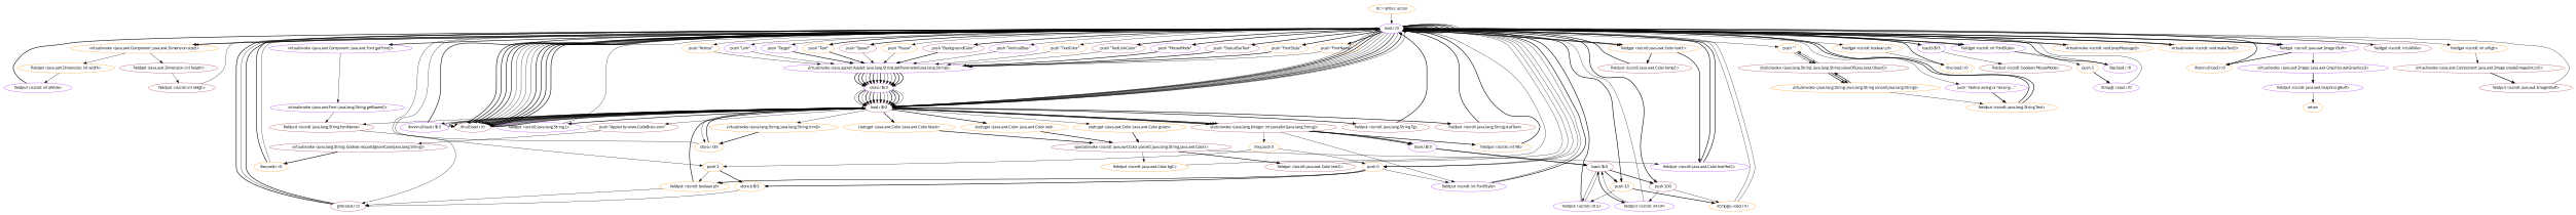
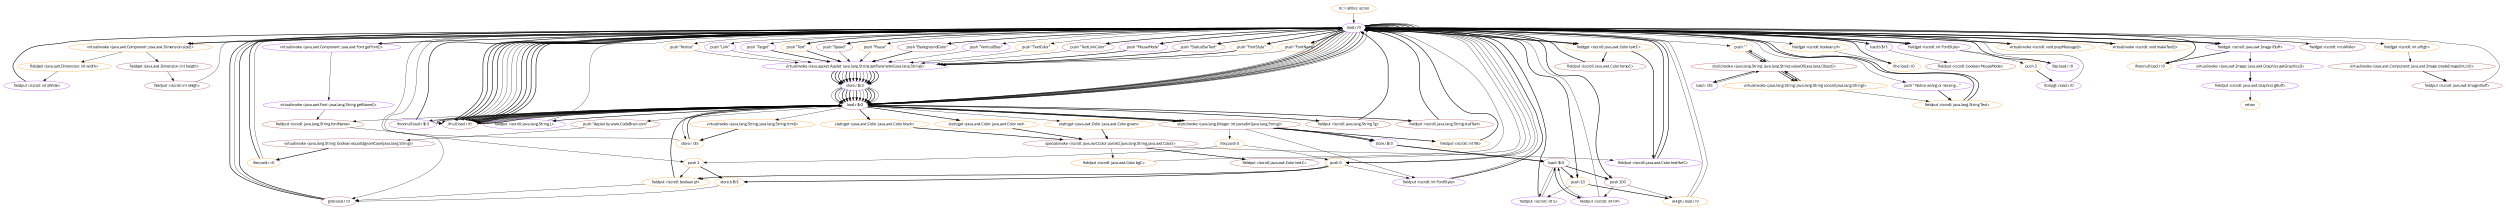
  digraph {
    fontname="IBM Plex Sans"
    node [color=darkorange fontname="IBM Plex Sans"]
    edge [fontname="IBM Plex Sans" style=solid]
    "load.r r0" [color=purple]
    "r0 := @this: iscroll"
    "virtualinvoke <java.awt.Component: java.awt.Dimension size()>"
    "push \"Notice\""
    "load.r $r3" [color=brown]
    "push 0"
    "push 1"
    "push \"Link\"" [color=purple]
    "push \"Target\"" [color=purple]
    "push \"Text\""
    "push \" \""
    "fieldget <iscroll: boolean pf>"
    "push \" Notice wrong or missing... \"" [color=purple]
    "push \"Speed\"" [color=brown]
    "push 10"
    "push \"Pause\""
    "push 100" [color=brown]
    "push \"BackgroundColor\"" [color=brown]
    "push \"VerticalBias\"" [color=purple]
    "push \"TextColor\""
    "fieldget <iscroll: java.awt.Color textC>"
    "push \"TextLinkColor\"" [color=brown]
    "push \"MouseMode\"" [color=purple]
    "load.b $r3" [color=purple]
    "push \"StatusBarText\"" [color=brown]
    "push \"FontStyle\""
    "fieldget <iscroll: int FontStyle>" [color=purple]
    "push \"FontName\""
    "virtualinvoke <iscroll: void prepMessage()>"
    "virtualinvoke <iscroll: void makeText()>"
    "fieldget <iscroll: java.awt.Image iBuff>" [color=purple]
    "fieldget <iscroll: int aWide>" [color=brown]
    "fieldget <iscroll: int aHigh>"
    "virtualinvoke <java.awt.Component: java.awt.Font getFont()>" [color=purple]
    "fieldget <java.awt.Dimension: int width>"
    "fieldget <java.awt.Dimension: int height>" [color=brown]
    "virtualinvoke <java.applet.Applet: java.lang.String getParameter(java.lang.String)>" [color=purple]
    "ifnonnull load.r $r3" [color=purple]
    "ifnull load.r r0" [color=brown]
    "push \"Applet by www.CodeBrain.com\"" [color=brown]
    "fieldput <iscroll: java.lang.String L>" [color=purple]
    "fieldput <iscroll: java.lang.String Tg>" [color=brown]
    "store.r r35"
    "virtualinvoke <java.lang.String: java.lang.String trim()>"
    "staticinvoke <java.lang.Integer: int parseInt(java.lang.String)>" [color=brown]
    "staticget <java.awt.Color: java.awt.Color black>"
    "staticget <java.awt.Color: java.awt.Color red>"
    "staticget <java.awt.Color: java.awt.Color green>"
    "fieldput <iscroll: java.lang.String statText>" [color=brown]
    "fieldput <iscroll: java.lang.String fontName>" [color=brown]
    "fieldput <iscroll: boolean pf>"
    "store.b $r3"
    "fieldput <iscroll: int FontStyle>" [color=purple]
    "staticinvoke <java.lang.String: java.lang.String valueOf(java.lang.Object)>" [color=brown]
    "ifne load.r r0"
    "fieldput <iscroll: java.lang.String Text>"
    "fieldput <iscroll: int S>" [color=purple]
-   "ifcmpge.i load.r r0"
+   "ifcmpge.i load.r r0" [label="aHigh.i load.r r0"]
    "fieldput <iscroll: int RP>" [color=purple]
    "fieldput <iscroll: java.awt.Color textHotC>" [color=purple]
    "fieldput <iscroll: java.awt.Color tempC>" [color=brown]
    "fieldput <iscroll: boolean MouseMode>" [color=brown]
    "push 3"
    "ifge load.r r0" [color=purple]
    "ifnonnull load.r r0"
    "virtualinvoke <java.awt.Image: java.awt.Graphics getGraphics()>" [color=purple]
    "virtualinvoke <java.awt.Component: java.awt.Image createImage(int,int)>" [color=brown]
    "virtualinvoke <java.awt.Font: java.lang.String getName()>" [color=purple]
    "fieldput <iscroll: int aWide>" [color=purple]
    "fieldput <iscroll: int aHigh>" [color=brown]
    "store.r $r3" [color=purple]
    "virtualinvoke <java.lang.String: boolean equalsIgnoreCase(java.lang.String)>" [color=brown]
    "store.i $r3" [color=purple]
    "fieldput <iscroll: int VB>"
    "ifeq push 0"
    "specialinvoke <iscroll: java.awt.Color parseC(java.lang.String,java.awt.Color)>" [color=brown]
    "goto load.r r0" [color=brown]
    n78 [label="ifeq void.r r0"]
+   "load.r r35" [color=purple]
    "virtualinvoke <java.lang.String: java.lang.String concat(java.lang.String)>"
    "load.i $r3" [color=brown]
    "fieldput <iscroll: java.awt.Color bgC>"
    "fieldput <iscroll: java.awt.Color textC>" [color=brown]
    "ifcmpgt.i load.r r0" [color=purple]
    "fieldput <iscroll: java.awt.Graphics gBuff>" [color=purple]
    "fieldput <iscroll: java.awt.Image iBuff>" [color=brown]
    return
    "load.r r0" -> "load.r r0" [style=bold]
    "load.r r0" -> "load.r r0"
    "load.r r0" -> "load.r r0"
    "load.r r0" -> "load.r r0"
    "load.r r0" -> "load.r r0" [style=bold]
    "load.r r0" -> "load.r r0"
    "load.r r0" -> "load.r r0" [style=bold]
    "load.r r0" -> "load.r r0"
    "load.r r0" -> "load.r r0" [style=bold]
    "load.r r0" -> "load.r r0" [style=bold]
    "load.r r0" -> "load.r r0"
    "load.r r0" -> "virtualinvoke <java.awt.Component: java.awt.Dimension size()>" [style=bold]
    "load.r r0" -> "virtualinvoke <java.awt.Component: java.awt.Dimension size()>"
    "load.r r0" -> "push \"Notice\""
    "load.r r0" -> "load.r $r3"
    "load.r r0" -> "load.r $r3" [style=bold]
    "load.r r0" -> "load.r $r3" [style=bold]
    "load.r r0" -> "load.r $r3"
    "load.r r0" -> "load.r $r3"
    "load.r r0" -> "load.r $r3"
    "load.r r0" -> "load.r $r3"
    "load.r r0" -> "load.r $r3" [style=bold]
    "load.r r0" -> "load.r $r3"
    "load.r r0" -> "load.r $r3" [style=bold]
    "load.r r0" -> "load.r $r3"
    "load.r r0" -> "push 0"
    "load.r r0" -> "push 0"
    "load.r r0" -> "push 0"
    "load.r r0" -> "push 1"
    "load.r r0" -> "push \"Link\""
    "load.r r0" -> "push \"Target\""
    "load.r r0" -> "push \"Text\"" [style=bold]
    "load.r r0" -> "push \" \""
    "load.r r0" -> "fieldget <iscroll: boolean pf>"
    "load.r r0" -> "push \" Notice wrong or missing... \""
    "load.r r0" -> "push \"Speed\"" [style=bold]
    "load.r r0" -> "push 10" [style=bold]
    "load.r r0" -> "push \"Pause\""
    "load.r r0" -> "push 100" [style=bold]
    "load.r r0" -> "push \"BackgroundColor\"" [style=bold]
    "load.r r0" -> "push \"VerticalBias\""
    "load.r r0" -> "push \"TextColor\""
    "load.r r0" -> "fieldget <iscroll: java.awt.Color textC>" [style=bold]
    "load.r r0" -> "fieldget <iscroll: java.awt.Color textC>" [style=bold]
    "load.r r0" -> "push \"TextLinkColor\"" [style=bold]
    "load.r r0" -> "push \"MouseMode\"" [style=bold]
    "load.r r0" -> "load.b $r3" [style=bold]
    "load.r r0" -> "push \"StatusBarText\"" [style=bold]
    "load.r r0" -> "push \"FontStyle\"" [style=bold]
    "load.r r0" -> "fieldget <iscroll: int FontStyle>" [style=bold]
    "load.r r0" -> "fieldget <iscroll: int FontStyle>" [style=bold]
    "load.r r0" -> "push \"FontName\"" [style=bold]
    "load.r r0" -> "virtualinvoke <iscroll: void prepMessage()>" [style=bold]
    "load.r r0" -> "virtualinvoke <iscroll: void makeText()>" [style=bold]
    "load.r r0" -> "fieldget <iscroll: java.awt.Image iBuff>" [style=bold]
    "load.r r0" -> "fieldget <iscroll: java.awt.Image iBuff>" [style=bold]
    "load.r r0" -> "fieldget <iscroll: int aWide>"
    "load.r r0" -> "fieldget <iscroll: int aHigh>"
    "load.r r0" -> "virtualinvoke <java.awt.Component: java.awt.Font getFont()>" [style=bold]
    "r0 := @this: iscroll" -> "load.r r0"
    "virtualinvoke <java.awt.Component: java.awt.Dimension size()>" -> "fieldget <java.awt.Dimension: int width>"
    "virtualinvoke <java.awt.Component: java.awt.Dimension size()>" -> "fieldget <java.awt.Dimension: int height>"
    "push \"Notice\"" -> "virtualinvoke <java.applet.Applet: java.lang.String getParameter(java.lang.String)>"
    "load.r $r3" -> "ifnonnull load.r $r3"
    "load.r $r3" -> "ifnull load.r r0"
    "load.r $r3" -> "ifnull load.r r0" [style=bold]
    "load.r $r3" -> "ifnull load.r r0"
    "load.r $r3" -> "ifnull load.r r0" [style=bold]
    "load.r $r3" -> "ifnull load.r r0"
    "load.r $r3" -> "ifnull load.r r0"
    "load.r $r3" -> "ifnull load.r r0"
    "load.r $r3" -> "ifnull load.r r0" [style=bold]
    "load.r $r3" -> "ifnull load.r r0" [style=bold]
    "load.r $r3" -> "ifnull load.r r0" [style=bold]
    "load.r $r3" -> "ifnull load.r r0"
    "load.r $r3" -> "ifnull load.r r0" [style=bold]
    "load.r $r3" -> "ifnull load.r r0"
    "load.r $r3" -> "ifnull load.r r0"
    "load.r $r3" -> "push \"Applet by www.CodeBrain.com\""
    "load.r $r3" -> "fieldput <iscroll: java.lang.String L>" [style=bold]
    "load.r $r3" -> "fieldput <iscroll: java.lang.String Tg>" [style=bold]
    "load.r $r3" -> "store.r r35"
    "load.r $r3" -> "virtualinvoke <java.lang.String: java.lang.String trim()>"
    "load.r $r3" -> "staticinvoke <java.lang.Integer: int parseInt(java.lang.String)>" [style=bold]
    "load.r $r3" -> "staticinvoke <java.lang.Integer: int parseInt(java.lang.String)>"
    "load.r $r3" -> "staticinvoke <java.lang.Integer: int parseInt(java.lang.String)>"
    "load.r $r3" -> "staticinvoke <java.lang.Integer: int parseInt(java.lang.String)>" [style=bold]
    "load.r $r3" -> "staticinvoke <java.lang.Integer: int parseInt(java.lang.String)>"
    "load.r $r3" -> "staticget <java.awt.Color: java.awt.Color black>" [style=bold]
    "load.r $r3" -> "staticget <java.awt.Color: java.awt.Color red>" [style=bold]
    "load.r $r3" -> "staticget <java.awt.Color: java.awt.Color green>"
    "load.r $r3" -> "fieldput <iscroll: java.lang.String statText>" [style=bold]
    "load.r $r3" -> "fieldput <iscroll: java.lang.String fontName>"
    "push 0" -> "fieldput <iscroll: boolean pf>"
    "push 0" -> "fieldput <iscroll: boolean pf>"
    "push 0" -> "store.b $r3" [style=bold]
    "push 0" -> "fieldput <iscroll: int FontStyle>"
    "push 1" -> "fieldput <iscroll: boolean pf>"
    "push 1" -> "store.b $r3" [style=bold]
    "push \"Link\"" -> "virtualinvoke <java.applet.Applet: java.lang.String getParameter(java.lang.String)>"
    "push \"Target\"" -> "virtualinvoke <java.applet.Applet: java.lang.String getParameter(java.lang.String)>" [style=bold]
    "push \"Text\"" -> "virtualinvoke <java.applet.Applet: java.lang.String getParameter(java.lang.String)>" [style=bold]
    "push \" \"" -> "staticinvoke <java.lang.String: java.lang.String valueOf(java.lang.Object)>"
    "push \" \"" -> "staticinvoke <java.lang.String: java.lang.String valueOf(java.lang.Object)>" [style=bold]
    "fieldget <iscroll: boolean pf>" -> "ifne load.r r0"
    "push \" Notice wrong or missing... \"" -> "fieldput <iscroll: java.lang.String Text>" [style=bold]
    "push \"Speed\"" -> "virtualinvoke <java.applet.Applet: java.lang.String getParameter(java.lang.String)>"
    "push 10" -> "fieldput <iscroll: int S>"
    "push 10" -> "ifcmpge.i load.r r0" [style=bold]
    "push \"Pause\"" -> "virtualinvoke <java.applet.Applet: java.lang.String getParameter(java.lang.String)>"
    "push 100" -> "ifcmpge.i load.r r0"
    "push 100" -> "fieldput <iscroll: int RP>"
    "push \"BackgroundColor\"" -> "virtualinvoke <java.applet.Applet: java.lang.String getParameter(java.lang.String)>" [style=bold]
    "push \"VerticalBias\"" -> "virtualinvoke <java.applet.Applet: java.lang.String getParameter(java.lang.String)>"
    "push \"TextColor\"" -> "virtualinvoke <java.applet.Applet: java.lang.String getParameter(java.lang.String)>"
    "fieldget <iscroll: java.awt.Color textC>" -> "fieldput <iscroll: java.awt.Color textHotC>" [style=bold]
    "fieldget <iscroll: java.awt.Color textC>" -> "fieldput <iscroll: java.awt.Color tempC>" [style=bold]
    "push \"TextLinkColor\"" -> "virtualinvoke <java.applet.Applet: java.lang.String getParameter(java.lang.String)>"
    "push \"MouseMode\"" -> "virtualinvoke <java.applet.Applet: java.lang.String getParameter(java.lang.String)>" [style=bold]
    "load.b $r3" -> "fieldput <iscroll: boolean MouseMode>"
    "push \"StatusBarText\"" -> "virtualinvoke <java.applet.Applet: java.lang.String getParameter(java.lang.String)>" [style=bold]
    "push \"FontStyle\"" -> "virtualinvoke <java.applet.Applet: java.lang.String getParameter(java.lang.String)>" [style=bold]
    "fieldget <iscroll: int FontStyle>" -> "push 3"
    "fieldget <iscroll: int FontStyle>" -> "ifge load.r r0"
    "push \"FontName\"" -> "virtualinvoke <java.applet.Applet: java.lang.String getParameter(java.lang.String)>"
    "virtualinvoke <iscroll: void prepMessage()>" -> "load.r r0"
    "virtualinvoke <iscroll: void makeText()>" -> "load.r r0" [style=bold]
    "fieldget <iscroll: java.awt.Image iBuff>" -> "ifnonnull load.r r0" [style=bold]
    "fieldget <iscroll: java.awt.Image iBuff>" -> "virtualinvoke <java.awt.Image: java.awt.Graphics getGraphics()>"
    "fieldget <iscroll: int aWide>" -> "load.r r0"
    "fieldget <iscroll: int aHigh>" -> "virtualinvoke <java.awt.Component: java.awt.Image createImage(int,int)>"
    "virtualinvoke <java.awt.Component: java.awt.Font getFont()>" -> "virtualinvoke <java.awt.Font: java.lang.String getName()>"
    "fieldget <java.awt.Dimension: int width>" -> "fieldput <iscroll: int aWide>"
    "fieldget <java.awt.Dimension: int height>" -> "fieldput <iscroll: int aHigh>"
    "virtualinvoke <java.applet.Applet: java.lang.String getParameter(java.lang.String)>" -> "store.r $r3" [style=bold]
    "virtualinvoke <java.applet.Applet: java.lang.String getParameter(java.lang.String)>" -> "store.r $r3" [style=bold]
    "virtualinvoke <java.applet.Applet: java.lang.String getParameter(java.lang.String)>" -> "store.r $r3" [style=bold]
    "virtualinvoke <java.applet.Applet: java.lang.String getParameter(java.lang.String)>" -> "store.r $r3"
    "virtualinvoke <java.applet.Applet: java.lang.String getParameter(java.lang.String)>" -> "store.r $r3" [style=bold]
    "virtualinvoke <java.applet.Applet: java.lang.String getParameter(java.lang.String)>" -> "store.r $r3" [style=bold]
    "virtualinvoke <java.applet.Applet: java.lang.String getParameter(java.lang.String)>" -> "store.r $r3"
    "virtualinvoke <java.applet.Applet: java.lang.String getParameter(java.lang.String)>" -> "store.r $r3" [style=bold]
    "virtualinvoke <java.applet.Applet: java.lang.String getParameter(java.lang.String)>" -> "store.r $r3"
    "virtualinvoke <java.applet.Applet: java.lang.String getParameter(java.lang.String)>" -> "store.r $r3"
    "virtualinvoke <java.applet.Applet: java.lang.String getParameter(java.lang.String)>" -> "store.r $r3"
    "virtualinvoke <java.applet.Applet: java.lang.String getParameter(java.lang.String)>" -> "store.r $r3" [style=bold]
    "virtualinvoke <java.applet.Applet: java.lang.String getParameter(java.lang.String)>" -> "store.r $r3" [style=bold]
    "virtualinvoke <java.applet.Applet: java.lang.String getParameter(java.lang.String)>" -> "store.r $r3" [style=bold]
    "ifnonnull load.r $r3" -> "load.r r0" [style=bold]
    "ifnull load.r r0" -> "load.r r0" [style=bold]
    "ifnull load.r r0" -> "load.r r0" [style=bold]
    "ifnull load.r r0" -> "load.r r0" [style=bold]
    "ifnull load.r r0" -> "load.r r0" [style=bold]
    "ifnull load.r r0" -> "load.r r0"
    "ifnull load.r r0" -> "load.r r0"
    "ifnull load.r r0" -> "load.r r0"
    "ifnull load.r r0" -> "load.r r0"
    "ifnull load.r r0" -> "load.r r0" [style=bold]
    "ifnull load.r r0" -> "load.r r0" [style=bold]
    "ifnull load.r r0" -> "load.r r0" [style=bold]
    "ifnull load.r r0" -> "load.r r0" [style=bold]
    "ifnull load.r r0" -> "load.r $r3"
    "ifnull load.r r0" -> "load.r $r3"
    "ifnull load.r r0" -> "load.r $r3" [style=bold]
    "push \"Applet by www.CodeBrain.com\"" -> "virtualinvoke <java.lang.String: boolean equalsIgnoreCase(java.lang.String)>"
    "fieldput <iscroll: java.lang.String L>" -> "load.r r0"
    "fieldput <iscroll: java.lang.String Tg>" -> "load.r r0" [style=bold]
    "store.r r35" -> "load.r r0"
    "store.r r35" -> "load.r $r3" [style=bold]
    "virtualinvoke <java.lang.String: java.lang.String trim()>" -> "store.r r35" [style=bold]
    "staticinvoke <java.lang.Integer: int parseInt(java.lang.String)>" -> "fieldput <iscroll: int FontStyle>"
    "staticinvoke <java.lang.Integer: int parseInt(java.lang.String)>" -> "store.i $r3" [style=bold]
    "staticinvoke <java.lang.Integer: int parseInt(java.lang.String)>" -> "store.i $r3" [style=bold]
    "staticinvoke <java.lang.Integer: int parseInt(java.lang.String)>" -> "fieldput <iscroll: int VB>" [style=bold]
    "staticinvoke <java.lang.Integer: int parseInt(java.lang.String)>" -> "ifeq push 0"
    "staticget <java.awt.Color: java.awt.Color black>" -> "specialinvoke <iscroll: java.awt.Color parseC(java.lang.String,java.awt.Color)>" [style=bold]
    "staticget <java.awt.Color: java.awt.Color red>" -> "specialinvoke <iscroll: java.awt.Color parseC(java.lang.String,java.awt.Color)>" [style=bold]
    "staticget <java.awt.Color: java.awt.Color green>" -> "specialinvoke <iscroll: java.awt.Color parseC(java.lang.String,java.awt.Color)>" [style=bold]
    "fieldput <iscroll: java.lang.String statText>" -> "load.r r0" [style=bold]
    "fieldput <iscroll: java.lang.String fontName>" -> "goto load.r r0"
    "fieldput <iscroll: boolean pf>" -> "load.r $r3" [style=bold]
    "fieldput <iscroll: boolean pf>" -> "goto load.r r0"
    "store.b $r3" -> "goto load.r r0"
    "fieldput <iscroll: int FontStyle>" -> "load.r r0"
    "fieldput <iscroll: int FontStyle>" -> "load.r r0" [style=bold]
    "staticinvoke <java.lang.String: java.lang.String valueOf(java.lang.Object)>" -> "push \" \""
+   "staticinvoke <java.lang.String: java.lang.String valueOf(java.lang.Object)>" -> "load.r r35" [style=bold]
    "staticinvoke <java.lang.String: java.lang.String valueOf(java.lang.Object)>" -> "virtualinvoke <java.lang.String: java.lang.String concat(java.lang.String)>" [style=bold]
    "staticinvoke <java.lang.String: java.lang.String valueOf(java.lang.Object)>" -> "virtualinvoke <java.lang.String: java.lang.String concat(java.lang.String)>" [style=bold]
    "ifne load.r r0" -> "load.r r0" [style=bold]
    "fieldput <iscroll: java.lang.String Text>" -> "load.r r0" [style=bold]
    "fieldput <iscroll: java.lang.String Text>" -> "load.r r0" [style=bold]
    "fieldput <iscroll: int S>" -> "load.r r0" [style=bold]
    "fieldput <iscroll: int S>" -> "load.i $r3"
    "ifcmpge.i load.r r0" -> "load.r r0"
    "ifcmpge.i load.r r0" -> "load.r r0"
    "fieldput <iscroll: int RP>" -> "load.r r0"
    "fieldput <iscroll: int RP>" -> "load.i $r3"
    "fieldput <iscroll: java.awt.Color textHotC>" -> "load.r r0" [style=bold]
    "fieldput <iscroll: java.awt.Color textHotC>" -> "load.r r0" [style=bold]
    "fieldput <iscroll: java.awt.Color tempC>" -> "load.r r0" [style=bold]
    "push 3" -> "ifcmpgt.i load.r r0" [style=bold]
    "ifge load.r r0" -> "load.r r0" [style=bold]
    "ifnonnull load.r r0" -> "load.r r0" [style=bold]
    "virtualinvoke <java.awt.Image: java.awt.Graphics getGraphics()>" -> "fieldput <iscroll: java.awt.Graphics gBuff>" [style=bold]
    "virtualinvoke <java.awt.Component: java.awt.Image createImage(int,int)>" -> "fieldput <iscroll: java.awt.Image iBuff>" [style=bold]
    "virtualinvoke <java.awt.Font: java.lang.String getName()>" -> "fieldput <iscroll: java.lang.String fontName>"
    "fieldput <iscroll: int aWide>" -> "load.r r0" [style=bold]
    "fieldput <iscroll: int aHigh>" -> "load.r r0"
    "store.r $r3" -> "load.r $r3"
    "store.r $r3" -> "load.r $r3" [style=bold]
    "store.r $r3" -> "load.r $r3"
    "store.r $r3" -> "load.r $r3" [style=bold]
    "store.r $r3" -> "load.r $r3" [style=bold]
    "store.r $r3" -> "load.r $r3" [style=bold]
    "store.r $r3" -> "load.r $r3"
    "store.r $r3" -> "load.r $r3" [style=bold]
    "store.r $r3" -> "load.r $r3"
    "store.r $r3" -> "load.r $r3"
    "store.r $r3" -> "load.r $r3" [style=bold]
    "store.r $r3" -> "load.r $r3" [style=bold]
    "store.r $r3" -> "load.r $r3" [style=bold]
    "store.r $r3" -> "load.r $r3"
    "virtualinvoke <java.lang.String: boolean equalsIgnoreCase(java.lang.String)>" -> n78 [style=bold]
    "store.i $r3" -> "load.i $r3" [style=bold]
    "store.i $r3" -> "load.i $r3"
    "fieldput <iscroll: int VB>" -> "load.r r0" [style=bold]
    "ifeq push 0" -> "push 0"
    "ifeq push 0" -> "push 1"
    "specialinvoke <iscroll: java.awt.Color parseC(java.lang.String,java.awt.Color)>" -> "fieldput <iscroll: java.awt.Color textHotC>"
    "specialinvoke <iscroll: java.awt.Color parseC(java.lang.String,java.awt.Color)>" -> "fieldput <iscroll: java.awt.Color bgC>"
    "specialinvoke <iscroll: java.awt.Color parseC(java.lang.String,java.awt.Color)>" -> "fieldput <iscroll: java.awt.Color textC>" [style=bold]
    "goto load.r r0" -> "load.r r0" [style=bold]
    "goto load.r r0" -> "load.r r0"
    "goto load.r r0" -> "load.r r0" [style=bold]
    n78 -> "load.r r0" [style=bold]
    n78 -> "load.r r0"
+   "load.r r35" -> "staticinvoke <java.lang.String: java.lang.String valueOf(java.lang.Object)>"
    "virtualinvoke <java.lang.String: java.lang.String concat(java.lang.String)>" -> "staticinvoke <java.lang.String: java.lang.String valueOf(java.lang.Object)>" [style=bold]
    "virtualinvoke <java.lang.String: java.lang.String concat(java.lang.String)>" -> "fieldput <iscroll: java.lang.String Text>"
    "load.i $r3" -> "push 10" [style=bold]
    "load.i $r3" -> "push 100" [style=bold]
    "load.i $r3" -> "fieldput <iscroll: int S>"
    "load.i $r3" -> "fieldput <iscroll: int RP>" [style=bold]
    "fieldput <iscroll: java.awt.Color bgC>" -> "load.r r0"
    "fieldput <iscroll: java.awt.Color textC>" -> "load.r r0"
    "ifcmpgt.i load.r r0" -> "load.r r0"
    "fieldput <iscroll: java.awt.Graphics gBuff>" -> return
    "fieldput <iscroll: java.awt.Image iBuff>" -> "load.r r0"
  }
